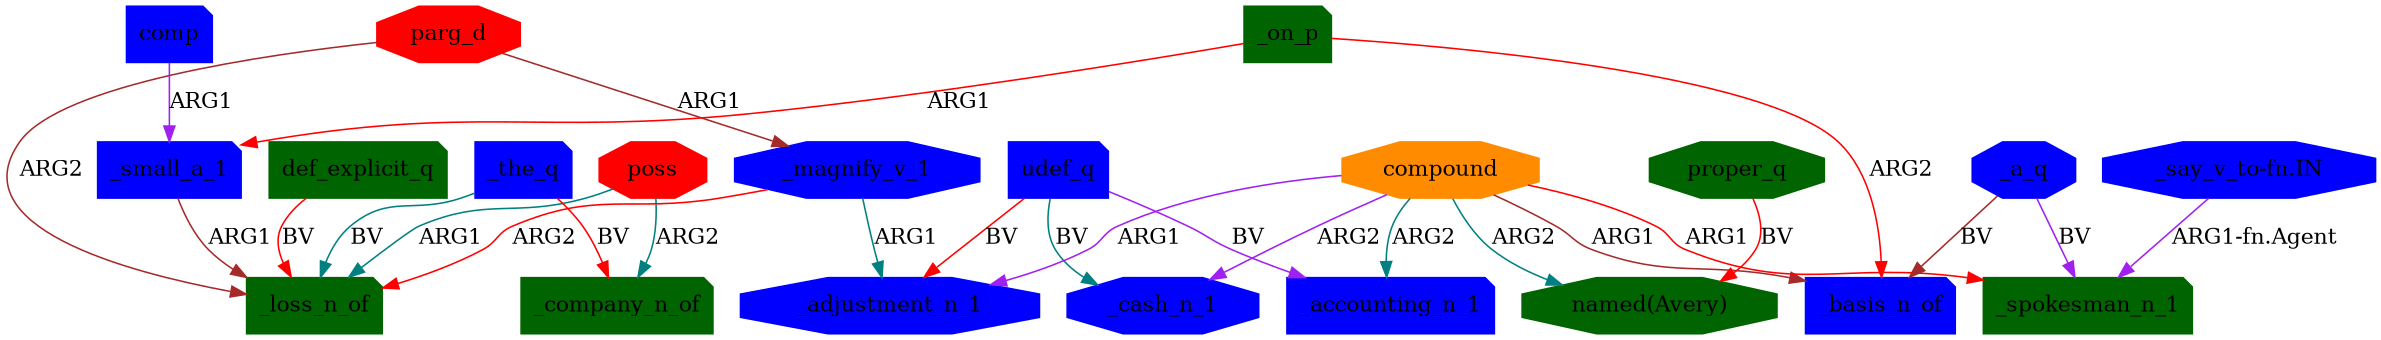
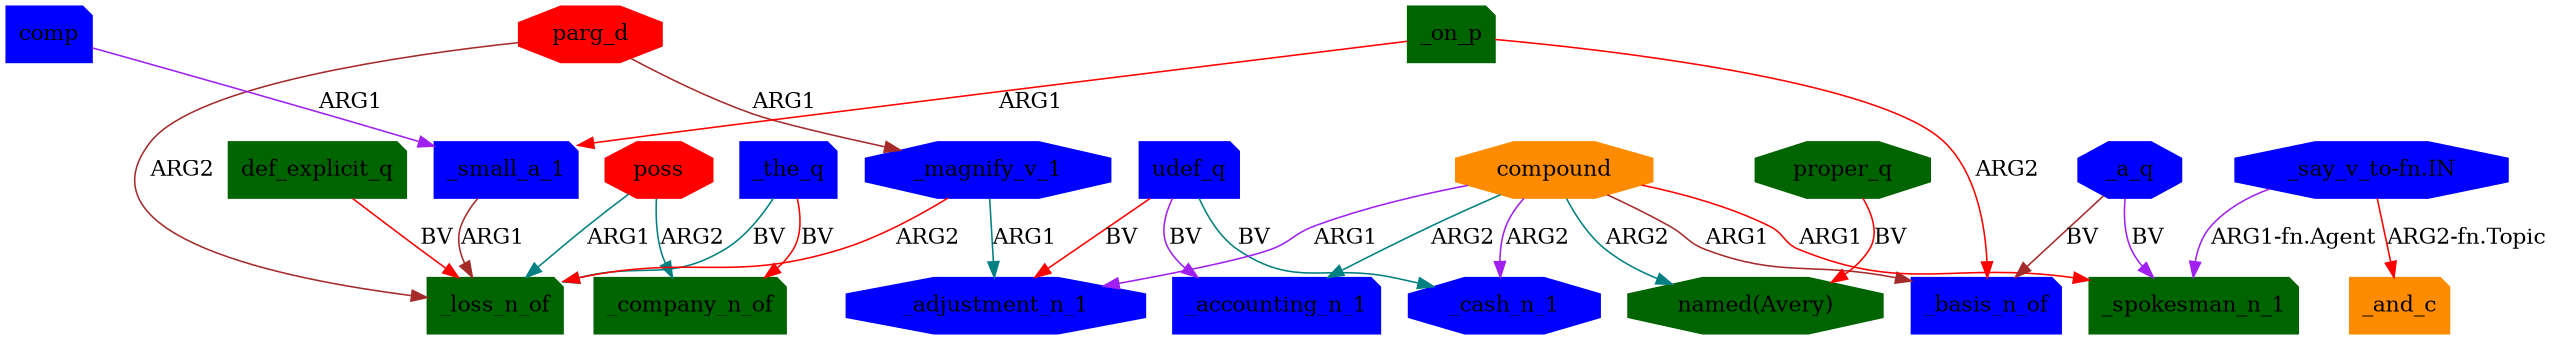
  digraph {
    node [shape=note style=filled color=blue]
    edge [color=red]
    udef_q
    _cash_n_1 [shape=octagon]
    _adjustment_n_1 [shape=octagon]
    _accounting_n_1
    def_explicit_q [color=darkgreen]
    _loss_n_of [color=darkgreen]
    compound [shape=octagon color=darkorange]
    "named(Avery)" [shape=octagon color=darkgreen]
    _basis_n_of
    _spokesman_n_1 [color=darkgreen]
    poss [shape=octagon color=red]
    _company_n_of [color=darkgreen]
    _the_q
    _a_q [shape=octagon]
    "_say_v_to-fn.IN" [shape=octagon]
+   _and_c [color=darkorange]
    parg_d [shape=octagon color=red]
    _magnify_v_1 [shape=octagon]
    comp
    _small_a_1
    proper_q [shape=octagon color=darkgreen]
    _on_p [color=darkgreen]
    udef_q -> _cash_n_1 [label=BV color=teal]
    udef_q -> _adjustment_n_1 [label=BV]
    udef_q -> _accounting_n_1 [label=BV color=purple]
    def_explicit_q -> _loss_n_of [label=BV]
    compound -> _cash_n_1 [label=ARG2 color=purple]
    compound -> _adjustment_n_1 [label=ARG1 color=purple]
    compound -> _accounting_n_1 [label=ARG2 color=teal]
    compound -> "named(Avery)" [label=ARG2 color=teal]
    compound -> _basis_n_of [label=ARG1 color=brown]
    compound -> _spokesman_n_1 [label=ARG1]
    poss -> _loss_n_of [label=ARG1 color=teal]
    poss -> _company_n_of [label=ARG2 color=teal]
    _the_q -> _loss_n_of [label=BV color=teal]
    _the_q -> _company_n_of [label=BV]
    _a_q -> _basis_n_of [label=BV color=brown]
    _a_q -> _spokesman_n_1 [label=BV color=purple]
    "_say_v_to-fn.IN" -> _spokesman_n_1 [label="ARG1-fn.Agent" color=purple]
+   "_say_v_to-fn.IN" -> _and_c [label="ARG2-fn.Topic"]
    parg_d -> _loss_n_of [label=ARG2 color=brown]
    parg_d -> _magnify_v_1 [label=ARG1 color=brown]
    _magnify_v_1 -> _adjustment_n_1 [label=ARG1 color=teal]
    _magnify_v_1 -> _loss_n_of [label=ARG2]
    comp -> _small_a_1 [label=ARG1 color=purple]
    _small_a_1 -> _loss_n_of [label=ARG1 color=brown]
    proper_q -> "named(Avery)" [label=BV]
    _on_p -> _basis_n_of [label=ARG2]
    _on_p -> _small_a_1 [label=ARG1]
  }
